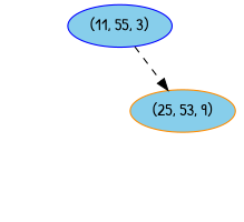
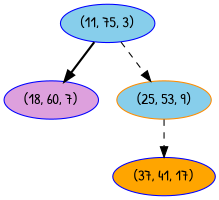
  digraph {
    fontname="Patrick Hand"
    node [color=blue fillcolor=skyblue fontname="Patrick Hand" style=filled]
    edge [fontname="Patrick Hand" style=dashed]
-   "(11, 75, 3)" [label="(11, 55, 3)"]
+   "(18, 60, 7)" [fillcolor=plum]
+   "(11, 75, 3)"
    "(25, 53, 9)" [color=darkorange]
+   "(37, 41, 17)" [fillcolor=orange]
+   "(11, 75, 3)" -> "(18, 60, 7)" [style=bold]
    "(11, 75, 3)" -> "(25, 53, 9)"
+   "(25, 53, 9)" -> "(37, 41, 17)"
  }
